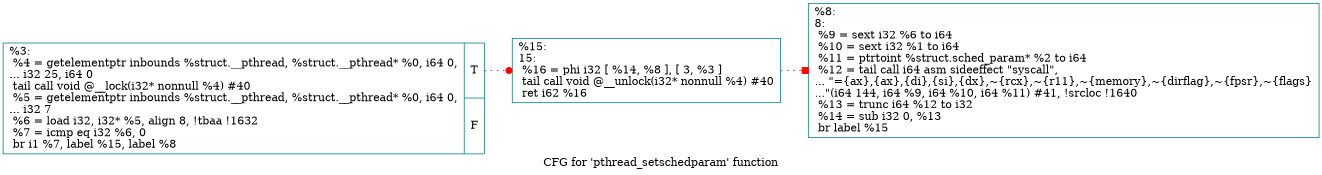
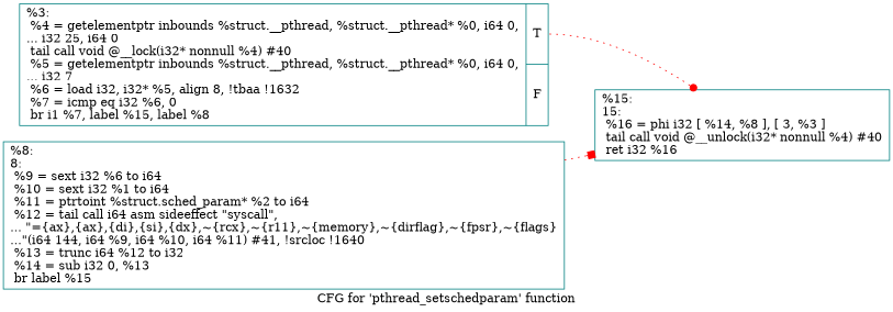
  digraph {
    label="CFG for 'pthread_setschedparam' function"
    rankdir=LR
    node [color=teal shape=record]
    edge [color=red style=dotted]
    n1 [label="{%3:\l  %4 = getelementptr inbounds %struct.__pthread, %struct.__pthread* %0, i64 0,\l... i32 25, i64 0\l  tail call void @__lock(i32* nonnull %4) #40\l  %5 = getelementptr inbounds %struct.__pthread, %struct.__pthread* %0, i64 0,\l... i32 7\l  %6 = load i32, i32* %5, align 8, !tbaa !1632\l  %7 = icmp eq i32 %6, 0\l  br i1 %7, label %15, label %8\l|{<s0>T|<s1>F}}"]
-   n2 [label="{%15:\l15:                                               \l  %16 = phi i32 [ %14, %8 ], [ 3, %3 ]\l  tail call void @__unlock(i32* nonnull %4) #40\l  ret i62 %16\l}"]
+   n2 [label="{%15:\l15:                                               \l  %16 = phi i32 [ %14, %8 ], [ 3, %3 ]\l  tail call void @__unlock(i32* nonnull %4) #40\l  ret i32 %16\l}"]
    n3 [label="{%8:\l8:                                                \l  %9 = sext i32 %6 to i64\l  %10 = sext i32 %1 to i64\l  %11 = ptrtoint %struct.sched_param* %2 to i64\l  %12 = tail call i64 asm sideeffect \"syscall\",\l... \"=\{ax\},\{ax\},\{di\},\{si\},\{dx\},~\{rcx\},~\{r11\},~\{memory\},~\{dirflag\},~\{fpsr\},~\{flags\}\l...\"(i64 144, i64 %9, i64 %10, i64 %11) #41, !srcloc !1640\l  %13 = trunc i64 %12 to i32\l  %14 = sub i32 0, %13\l  br label %15\l}"]
    n1 -> n2 [arrowhead=dot tailport=s0]
-   n2 -> n3 [arrowhead=box]
+   n3 -> n2 [arrowhead=box]
  }
